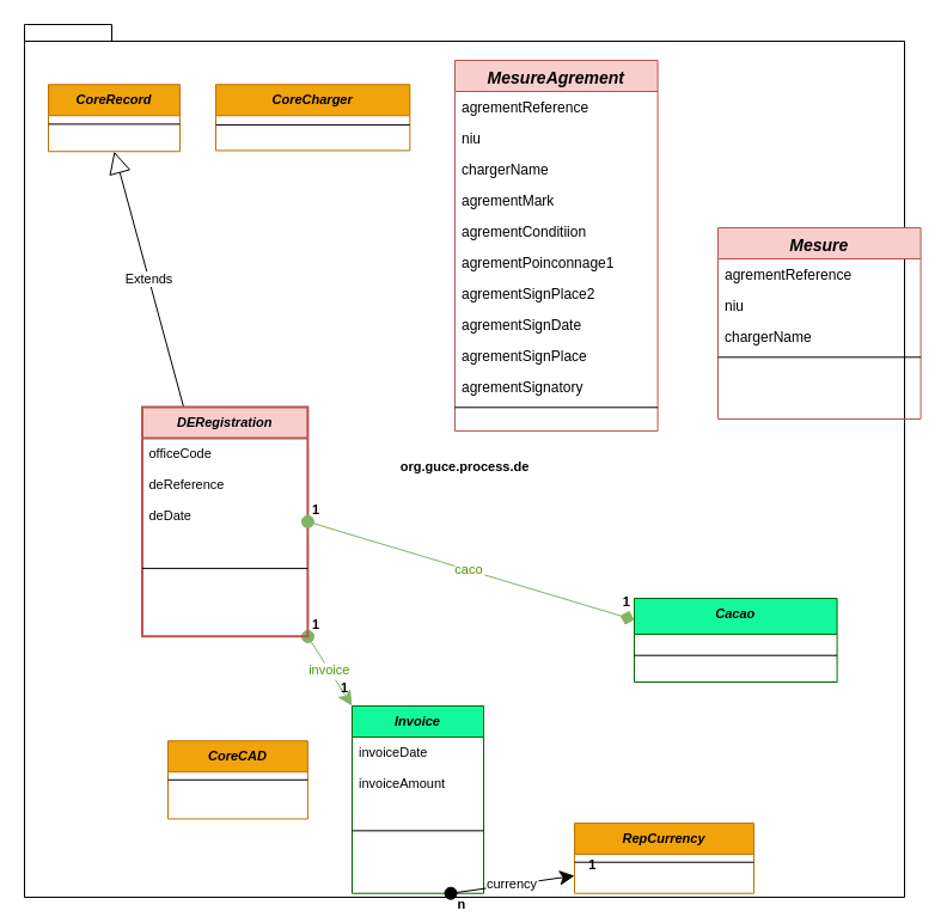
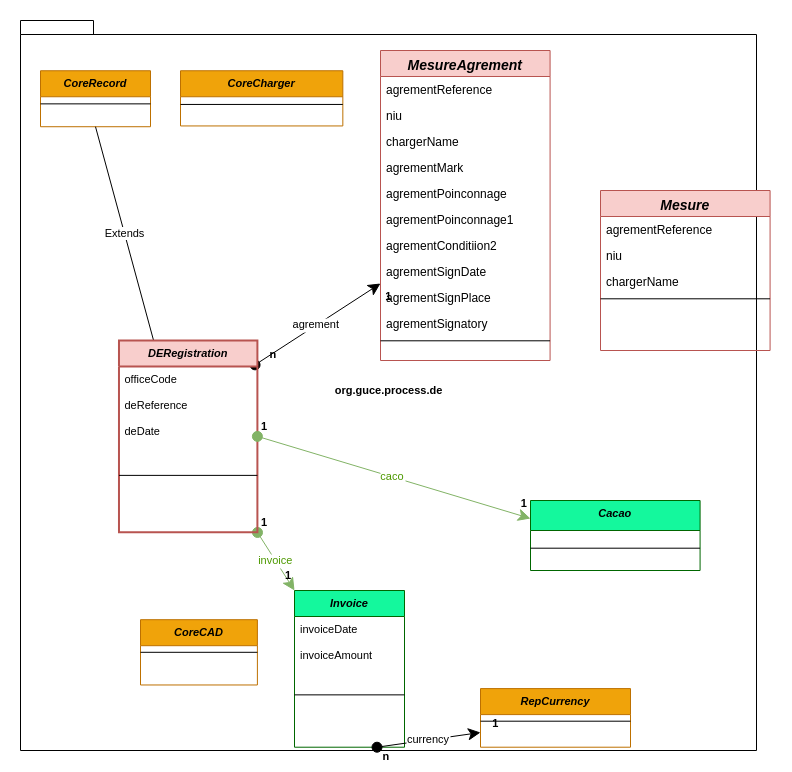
  <mxCell id="0" />
  <mxCell id="1" parent="0" />
  <mxCell id="2" value="org.guce.process.de" style="shape=folder;fontStyle=1;spacingTop=10;tabWidth=40;tabHeight=14;tabPosition=left;html=1;container=1;fillColor=none;labelPosition=center;verticalLabelPosition=middle;align=center;verticalAlign=middle;spacingLeft=0;fontSize=11;" parent="1" vertex="1"><mxGeometry x="20" y="20" width="736" height="730" as="geometry" /></mxCell>
  <mxCell id="3" value="CoreRecord" style="swimlane;fontStyle=3;align=center;verticalAlign=top;childLayout=stackLayout;horizontal=1;startSize=26;horizontalStack=0;resizeParent=1;resizeLast=0;collapsible=1;marginBottom=0;rounded=0;shadow=0;strokeWidth=1;fillColor=#f0a30a;strokeColor=#BD7000;container=1;snapToPoint=1;fixDash=1;dropTarget=1;expand=1;treeMoving=1;fontSize=11;fontColor=#000000;" parent="2" vertex="1"><mxGeometry x="20" y="50.255" width="110" height="55.973" as="geometry"><mxRectangle x="230" y="140" width="160" height="26" as="alternateBounds" /></mxGeometry></mxCell>
  <mxCell id="4" value="" style="line;strokeWidth=1;fillColor=none;align=left;verticalAlign=middle;spacingTop=-1;spacingLeft=3;spacingRight=3;rotatable=0;labelPosition=right;points=[];portConstraint=eastwest;fontSize=11;" parent="3" vertex="1"><mxGeometry y="26" width="110" height="14.226" as="geometry" /></mxCell>
- <mxCell id="5" value="Extends" style="endArrow=block;endSize=16;endFill=0;html=1;sourcePerimeterSpacing=-4;strokeWidth=1;fontSize=11;align=center;snapToPoint=1;fixDash=1;entryX=0.5;entryY=1;entryDx=0;entryDy=0;exitX=0.25;exitY=0;exitDx=0;exitDy=0;" parent="2" source="33" target="3" edge="1"><mxGeometry width="160" relative="1" as="geometry"><mxPoint x="125.733" y="284.526" as="sourcePoint" /><mxPoint x="289.289" y="284.526" as="targetPoint" /></mxGeometry></mxCell>
+ <mxCell id="5" value="Extends" style="endArrow=none;endSize=16;endFill=0;html=1;sourcePerimeterSpacing=-4;strokeWidth=1;fontSize=11;align=center;snapToPoint=1;fixDash=1;entryX=0.5;entryY=1;entryDx=0;entryDy=0;exitX=0.25;exitY=0;exitDx=0;exitDy=0;" parent="2" source="33" target="3" edge="1"><mxGeometry width="160" relative="1" as="geometry"><mxPoint x="125.733" y="284.526" as="sourcePoint" /><mxPoint x="289.289" y="284.526" as="targetPoint" /></mxGeometry></mxCell>
  <mxCell id="6" value="Invoice" style="swimlane;fontStyle=3;align=center;verticalAlign=top;childLayout=stackLayout;horizontal=1;startSize=26;horizontalStack=0;resizeParent=1;resizeLast=0;collapsible=1;marginBottom=0;rounded=0;shadow=0;strokeWidth=1;container=1;snapToPoint=1;fixDash=1;dropTarget=1;expand=1;treeMoving=1;fillColor=#14F89D;strokeColor=#006600;fontSize=11;" parent="2" vertex="1"><mxGeometry x="274" y="570.004" width="110" height="156.705" as="geometry"><mxRectangle x="230" y="140" width="160" height="26" as="alternateBounds" /></mxGeometry></mxCell>
  <mxCell id="7" value="invoiceDate" style="text;strokeColor=none;fillColor=none;align=left;verticalAlign=top;spacingLeft=4;spacingRight=4;overflow=hidden;rotatable=0;points=[[0,0.5],[1,0.5]];portConstraint=eastwest;connectable=0;allowArrows=0;autosize=0;resizable=0;fontSize=11;" parent="6" vertex="1"><mxGeometry y="26" width="110" height="26" as="geometry" /></mxCell>
  <mxCell id="8" value="invoiceAmount" style="text;strokeColor=none;fillColor=none;align=left;verticalAlign=top;spacingLeft=4;spacingRight=4;overflow=hidden;rotatable=0;points=[[0,0.5],[1,0.5]];portConstraint=eastwest;allowArrows=0;resizable=0;connectable=0;fontSize=11;" parent="6" vertex="1"><mxGeometry y="52" width="110" height="34.667" as="geometry" /></mxCell>
  <mxCell id="9" value="" style="line;strokeWidth=1;fillColor=none;align=left;verticalAlign=middle;spacingTop=-1;spacingLeft=3;spacingRight=3;rotatable=0;labelPosition=right;points=[];portConstraint=eastwest;fontSize=11;" parent="6" vertex="1"><mxGeometry y="86.667" width="110" height="35.372" as="geometry" /></mxCell>
  <mxCell id="10" value="invoice" style="endArrow=classic;shadow=0;strokeWidth=1;rounded=0;endFill=1;elbow=vertical;endSize=10;startSize=10;sourcePerimeterSpacing=0;startArrow=oval;startFill=1;align=center;snapToPoint=1;targetPerimeterSpacing=0;fontSize=11;spacingRight=0;spacingBottom=2;spacing=0;fixDash=1;fontColor=#4D9900;fillColor=#d5e8d4;strokeColor=#82B366;" parent="2" source="33" target="6" edge="1"><mxGeometry x="-0.012" relative="1" as="geometry"><mxPoint x="136.745" y="459.411" as="sourcePoint" /><mxPoint x="416" y="142.703" as="targetPoint" /><mxPoint as="offset" /><Array as="points" /></mxGeometry></mxCell>
  <mxCell id="11" value="1" style="resizable=0;align=left;verticalAlign=bottom;labelBackgroundColor=none;fontSize=11;fontStyle=1;spacing=4;" parent="10" connectable="0" vertex="1"><mxGeometry x="-1" relative="1" as="geometry"><mxPoint as="offset" /></mxGeometry></mxCell>
  <mxCell id="12" value="1" style="resizable=0;align=right;verticalAlign=bottom;labelBackgroundColor=none;fontSize=11;fontStyle=1;spacing=4;" parent="10" connectable="0" vertex="1"><mxGeometry x="1" relative="1" as="geometry"><mxPoint y="-5" as="offset" /></mxGeometry></mxCell>
  <mxCell id="13" value="RepCurrency" style="swimlane;fontStyle=3;align=center;verticalAlign=top;childLayout=stackLayout;horizontal=1;startSize=26;horizontalStack=0;resizeParent=1;resizeLast=0;collapsible=1;marginBottom=0;rounded=0;shadow=0;strokeWidth=1;fillColor=#f0a30a;strokeColor=#BD7000;container=1;snapToPoint=1;fixDash=1;dropTarget=1;expand=1;treeMoving=1;fontSize=11;fontColor=#000000;" parent="2" vertex="1"><mxGeometry x="460" y="668.099" width="150" height="58.61" as="geometry"><mxRectangle x="230" y="140" width="160" height="26" as="alternateBounds" /></mxGeometry></mxCell>
  <mxCell id="14" value="" style="line;strokeWidth=1;fillColor=none;align=left;verticalAlign=middle;spacingTop=-1;spacingLeft=3;spacingRight=3;rotatable=0;labelPosition=right;points=[];portConstraint=eastwest;fontSize=11;" parent="13" vertex="1"><mxGeometry y="26" width="150" height="13.21" as="geometry" /></mxCell>
  <mxCell id="15" value="currency" style="endArrow=classic;shadow=0;strokeWidth=1;rounded=0;endFill=1;elbow=vertical;endSize=10;startSize=10;sourcePerimeterSpacing=0;startArrow=oval;startFill=1;align=center;snapToPoint=1;targetPerimeterSpacing=0;fontSize=11;spacingRight=0;spacingBottom=2;spacing=0;fixDash=1;exitX=0.75;exitY=1;exitDx=0;exitDy=0;" parent="2" source="6" target="13" edge="1"><mxGeometry x="-0.012" relative="1" as="geometry"><mxPoint x="173.641" y="660.781" as="sourcePoint" /><mxPoint x="410.424" y="660.506" as="targetPoint" /><mxPoint as="offset" /><Array as="points" /></mxGeometry></mxCell>
  <mxCell id="16" value="n" style="resizable=0;align=left;verticalAlign=bottom;labelBackgroundColor=none;fontSize=11;fontStyle=1;spacing=4;" parent="15" connectable="0" vertex="1"><mxGeometry x="-1" relative="1" as="geometry"><mxPoint x="2" y="19" as="offset" /></mxGeometry></mxCell>
  <mxCell id="17" value="1" style="resizable=0;align=right;verticalAlign=bottom;labelBackgroundColor=none;fontSize=11;fontStyle=1;spacing=4;" parent="15" connectable="0" vertex="1"><mxGeometry x="1" relative="1" as="geometry"><mxPoint x="21" y="1" as="offset" /></mxGeometry></mxCell>
  <mxCell id="18" value="MesureAgrement" style="swimlane;fontStyle=3;align=center;verticalAlign=top;childLayout=stackLayout;horizontal=1;startSize=26;horizontalStack=0;resizeParent=1;resizeLast=0;collapsible=1;marginBottom=0;rounded=0;shadow=0;strokeWidth=1;fillColor=#f8cecc;strokeColor=#b85450;container=1;snapToPoint=1;fixDash=1;dropTarget=1;expand=1;treeMoving=1;fontSize=14;" parent="2" vertex="1"><mxGeometry x="360" y="30" width="169.59" height="310" as="geometry"><mxRectangle x="230" y="140" width="160" height="26" as="alternateBounds" /></mxGeometry></mxCell>
  <mxCell id="19" value="agrementReference" style="text;strokeColor=none;fillColor=none;align=left;verticalAlign=top;spacingLeft=4;spacingRight=4;overflow=hidden;rotatable=0;points=[[0,0.5],[1,0.5]];portConstraint=eastwest;connectable=0;allowArrows=0;autosize=0;resizable=0;" parent="18" vertex="1"><mxGeometry y="26" width="169.59" height="26" as="geometry" /></mxCell>
  <mxCell id="20" value="niu" style="text;strokeColor=none;fillColor=none;align=left;verticalAlign=top;spacingLeft=4;spacingRight=4;overflow=hidden;rotatable=0;points=[[0,0.5],[1,0.5]];portConstraint=eastwest;connectable=0;allowArrows=0;autosize=0;resizable=0;" parent="18" vertex="1"><mxGeometry y="52" width="169.59" height="26" as="geometry" /></mxCell>
  <mxCell id="21" value="chargerName" style="text;strokeColor=none;fillColor=none;align=left;verticalAlign=top;spacingLeft=4;spacingRight=4;overflow=hidden;rotatable=0;points=[[0,0.5],[1,0.5]];portConstraint=eastwest;connectable=0;allowArrows=0;autosize=0;resizable=0;" parent="18" vertex="1"><mxGeometry y="78" width="169.59" height="26" as="geometry" /></mxCell>
  <mxCell id="22" value="agrementMark" style="text;strokeColor=none;fillColor=none;align=left;verticalAlign=top;spacingLeft=4;spacingRight=4;overflow=hidden;rotatable=0;points=[[0,0.5],[1,0.5]];portConstraint=eastwest;connectable=0;allowArrows=0;autosize=0;resizable=0;" parent="18" vertex="1"><mxGeometry y="104" width="169.59" height="26" as="geometry" /></mxCell>
- <mxCell id="23" value="agrementConditiion" style="text;strokeColor=none;fillColor=none;align=left;verticalAlign=top;spacingLeft=4;spacingRight=4;overflow=hidden;rotatable=0;points=[[0,0.5],[1,0.5]];portConstraint=eastwest;connectable=0;allowArrows=0;autosize=0;resizable=0;" parent="18" vertex="1"><mxGeometry y="130" width="169.59" height="26" as="geometry" /></mxCell>
+ <mxCell id="23" value="agrementPoinconnage" style="text;strokeColor=none;fillColor=none;align=left;verticalAlign=top;spacingLeft=4;spacingRight=4;overflow=hidden;rotatable=0;points=[[0,0.5],[1,0.5]];portConstraint=eastwest;connectable=0;allowArrows=0;autosize=0;resizable=0;" parent="18" vertex="1"><mxGeometry y="130" width="169.59" height="26" as="geometry" /></mxCell>
  <mxCell id="24" value="agrementPoinconnage1" style="text;strokeColor=none;fillColor=none;align=left;verticalAlign=top;spacingLeft=4;spacingRight=4;overflow=hidden;rotatable=0;points=[[0,0.5],[1,0.5]];portConstraint=eastwest;connectable=0;allowArrows=0;autosize=0;resizable=0;" parent="18" vertex="1"><mxGeometry y="156" width="169.59" height="26" as="geometry" /></mxCell>
- <mxCell id="25" value="agrementSignPlace2" style="text;strokeColor=none;fillColor=none;align=left;verticalAlign=top;spacingLeft=4;spacingRight=4;overflow=hidden;rotatable=0;points=[[0,0.5],[1,0.5]];portConstraint=eastwest;connectable=0;allowArrows=0;autosize=0;resizable=0;" parent="18" vertex="1"><mxGeometry y="182" width="169.59" height="26" as="geometry" /></mxCell>
+ <mxCell id="25" value="agrementConditiion2" style="text;strokeColor=none;fillColor=none;align=left;verticalAlign=top;spacingLeft=4;spacingRight=4;overflow=hidden;rotatable=0;points=[[0,0.5],[1,0.5]];portConstraint=eastwest;connectable=0;allowArrows=0;autosize=0;resizable=0;" parent="18" vertex="1"><mxGeometry y="182" width="169.59" height="26" as="geometry" /></mxCell>
  <mxCell id="26" value="agrementSignDate" style="text;strokeColor=none;fillColor=none;align=left;verticalAlign=top;spacingLeft=4;spacingRight=4;overflow=hidden;rotatable=0;points=[[0,0.5],[1,0.5]];portConstraint=eastwest;connectable=0;allowArrows=0;autosize=0;resizable=0;" parent="18" vertex="1"><mxGeometry y="208" width="169.59" height="26" as="geometry" /></mxCell>
  <mxCell id="27" value="agrementSignPlace" style="text;strokeColor=none;fillColor=none;align=left;verticalAlign=top;spacingLeft=4;spacingRight=4;overflow=hidden;rotatable=0;points=[[0,0.5],[1,0.5]];portConstraint=eastwest;connectable=0;allowArrows=0;autosize=0;resizable=0;" parent="18" vertex="1"><mxGeometry y="234" width="169.59" height="26" as="geometry" /></mxCell>
  <mxCell id="28" value="agrementSignatory" style="text;strokeColor=none;fillColor=none;align=left;verticalAlign=top;spacingLeft=4;spacingRight=4;overflow=hidden;rotatable=0;points=[[0,0.5],[1,0.5]];portConstraint=eastwest;connectable=0;allowArrows=0;autosize=0;resizable=0;" parent="18" vertex="1"><mxGeometry y="260" width="169.59" height="26" as="geometry" /></mxCell>
  <mxCell id="29" value="" style="line;strokeWidth=1;fillColor=none;align=left;verticalAlign=middle;spacingTop=-1;spacingLeft=3;spacingRight=3;rotatable=0;labelPosition=right;points=[];portConstraint=eastwest;" parent="18" vertex="1"><mxGeometry y="286" width="169.59" height="8.609" as="geometry" /></mxCell>
+ <mxCell id="30" value="agrement" style="endArrow=classic;shadow=0;strokeWidth=1;rounded=0;endFill=1;elbow=vertical;endSize=10;startSize=10;sourcePerimeterSpacing=0;startArrow=oval;startFill=1;align=center;snapToPoint=1;targetPerimeterSpacing=0;fontSize=11;spacingRight=0;spacingBottom=2;spacing=0;fixDash=1;exitX=0.983;exitY=0.127;exitDx=0;exitDy=0;exitPerimeter=0;" parent="2" source="33" target="18" edge="1"><mxGeometry x="-0.02" relative="1" as="geometry"><mxPoint x="184" y="371" as="sourcePoint" /><mxPoint x="400" y="170" as="targetPoint" /><mxPoint as="offset" /><Array as="points" /></mxGeometry></mxCell>
+ <mxCell id="31" value="n" style="resizable=0;align=left;verticalAlign=bottom;labelBackgroundColor=none;fontSize=11;fontStyle=1;spacing=4;" parent="30" connectable="0" vertex="1"><mxGeometry x="-1" relative="1" as="geometry"><mxPoint x="11" as="offset" /></mxGeometry></mxCell>
+ <mxCell id="32" value="1" style="resizable=0;align=right;verticalAlign=bottom;labelBackgroundColor=none;fontSize=11;fontStyle=1;spacing=4;" parent="30" connectable="0" vertex="1"><mxGeometry x="1" relative="1" as="geometry"><mxPoint x="14" y="23" as="offset" /></mxGeometry></mxCell>
  <mxCell id="33" value="DERegistration" style="swimlane;fontStyle=3;align=center;verticalAlign=top;childLayout=stackLayout;horizontal=1;startSize=26;horizontalStack=0;resizeParent=1;resizeLast=0;collapsible=1;marginBottom=0;rounded=0;shadow=0;strokeWidth=2;fillColor=#f8cecc;strokeColor=#b85450;container=1;snapToPoint=1;fixDash=1;dropTarget=1;expand=1;treeMoving=1;fontSize=11;perimeterSpacing=0;swimlaneLine=1;sketch=0;" parent="2" vertex="1"><mxGeometry x="98.48" y="320" width="138.42" height="191.77" as="geometry"><mxRectangle x="65.996" y="230.005" width="160" height="26" as="alternateBounds" /></mxGeometry></mxCell>
  <mxCell id="34" value="officeCode" style="text;strokeColor=none;fillColor=none;align=left;verticalAlign=top;spacingLeft=4;spacingRight=4;overflow=hidden;rotatable=0;points=[[0,0.5],[1,0.5]];portConstraint=eastwest;connectable=0;allowArrows=0;autosize=0;resizable=0;shadow=0;sketch=0;fontSize=11;" parent="33" vertex="1"><mxGeometry y="26" width="138.42" height="26" as="geometry" /></mxCell>
  <mxCell id="35" value="deReference" style="text;strokeColor=none;fillColor=none;align=left;verticalAlign=top;spacingLeft=4;spacingRight=4;overflow=hidden;rotatable=0;points=[[0,0.5],[1,0.5]];portConstraint=eastwest;connectable=0;allowArrows=0;autosize=0;resizable=0;shadow=0;sketch=0;fontSize=11;" parent="33" vertex="1"><mxGeometry y="52" width="138.42" height="26" as="geometry" /></mxCell>
  <mxCell id="36" value="deDate" style="text;strokeColor=none;fillColor=none;align=left;verticalAlign=top;spacingLeft=4;spacingRight=4;overflow=hidden;rotatable=0;points=[[0,0.5],[1,0.5]];portConstraint=eastwest;connectable=0;allowArrows=0;autosize=0;resizable=0;shadow=0;sketch=0;fontSize=11;" parent="33" vertex="1"><mxGeometry y="78" width="138.42" height="26" as="geometry" /></mxCell>
  <mxCell id="37" value="" style="line;strokeWidth=1;fillColor=none;align=left;verticalAlign=middle;spacingTop=-1;spacingLeft=3;spacingRight=3;rotatable=0;labelPosition=right;points=[];portConstraint=eastwest;fontSize=11;" parent="33" vertex="1"><mxGeometry y="104" width="138.42" height="61.77" as="geometry" /></mxCell>
  <mxCell id="38" value="CoreCharger" style="swimlane;fontStyle=3;align=center;verticalAlign=top;childLayout=stackLayout;horizontal=1;startSize=26;horizontalStack=0;resizeParent=1;resizeLast=0;collapsible=1;marginBottom=0;rounded=0;shadow=0;strokeWidth=1;fillColor=#f0a30a;strokeColor=#BD7000;container=1;snapToPoint=1;fixDash=1;dropTarget=1;expand=1;treeMoving=1;fontSize=11;fontColor=#000000;" parent="2" vertex="1"><mxGeometry x="159.997" y="50.257" width="162.346" height="55.195" as="geometry"><mxRectangle x="230" y="140" width="160" height="26" as="alternateBounds" /></mxGeometry></mxCell>
  <mxCell id="39" value="" style="line;strokeWidth=1;fillColor=none;align=left;verticalAlign=middle;spacingTop=-1;spacingLeft=3;spacingRight=3;rotatable=0;labelPosition=right;points=[];portConstraint=eastwest;fontSize=11;" parent="38" vertex="1"><mxGeometry y="26" width="162.346" height="15.382" as="geometry" /></mxCell>
  <mxCell id="40" value="CoreCAD" style="swimlane;fontStyle=3;align=center;verticalAlign=top;childLayout=stackLayout;horizontal=1;startSize=26;horizontalStack=0;resizeParent=1;resizeLast=0;collapsible=1;marginBottom=0;rounded=0;shadow=0;strokeWidth=1;fillColor=#f0a30a;strokeColor=#BD7000;container=1;snapToPoint=1;fixDash=1;dropTarget=1;expand=1;treeMoving=1;fontSize=11;fontColor=#000000;" parent="2" vertex="1"><mxGeometry x="120.0" y="599.192" width="116.9" height="65.288" as="geometry"><mxRectangle x="230" y="140" width="160" height="26" as="alternateBounds" /></mxGeometry></mxCell>
  <mxCell id="41" value="" style="line;strokeWidth=1;fillColor=none;align=left;verticalAlign=middle;spacingTop=-1;spacingLeft=3;spacingRight=3;rotatable=0;labelPosition=right;points=[];portConstraint=eastwest;fontSize=11;" parent="40" vertex="1"><mxGeometry y="26" width="116.9" height="13.21" as="geometry" /></mxCell>
- <mxCell id="42" value="caco" style="endArrow=diamond;shadow=0;strokeWidth=1;rounded=0;endFill=1;elbow=vertical;endSize=10;startSize=10;sourcePerimeterSpacing=0;startArrow=oval;startFill=1;align=center;snapToPoint=1;targetPerimeterSpacing=0;fontSize=11;spacingRight=0;spacingBottom=2;spacing=0;fixDash=1;fontColor=#4D9900;fillColor=#d5e8d4;strokeColor=#82B366;exitX=1;exitY=0.5;exitDx=0;exitDy=0;" edge="1" parent="2" source="33" target="50"><mxGeometry x="-0.012" relative="1" as="geometry"><mxPoint x="260" y="370" as="sourcePoint" /><mxPoint x="383" y="427" as="targetPoint" /><mxPoint as="offset" /><Array as="points" /></mxGeometry></mxCell>
+ <mxCell id="42" value="caco" style="endArrow=classic;shadow=0;strokeWidth=1;rounded=0;endFill=1;elbow=vertical;endSize=10;startSize=10;sourcePerimeterSpacing=0;startArrow=oval;startFill=1;align=center;snapToPoint=1;targetPerimeterSpacing=0;fontSize=11;spacingRight=0;spacingBottom=2;spacing=0;fixDash=1;fontColor=#4D9900;fillColor=#d5e8d4;strokeColor=#82B366;exitX=1;exitY=0.5;exitDx=0;exitDy=0;" edge="1" parent="2" source="33" target="50"><mxGeometry x="-0.012" relative="1" as="geometry"><mxPoint x="260" y="370" as="sourcePoint" /><mxPoint x="383" y="427" as="targetPoint" /><mxPoint as="offset" /><Array as="points" /></mxGeometry></mxCell>
  <mxCell id="43" value="1" style="resizable=0;align=left;verticalAlign=bottom;labelBackgroundColor=none;fontSize=11;fontStyle=1;spacing=4;" connectable="0" vertex="1" parent="42"><mxGeometry x="-1" relative="1" as="geometry"><mxPoint as="offset" /></mxGeometry></mxCell>
  <mxCell id="44" value="1" style="resizable=0;align=right;verticalAlign=bottom;labelBackgroundColor=none;fontSize=11;fontStyle=1;spacing=4;" connectable="0" vertex="1" parent="42"><mxGeometry x="1" relative="1" as="geometry"><mxPoint y="-5" as="offset" /></mxGeometry></mxCell>
  <mxCell id="45" value="Mesure" style="swimlane;fontStyle=3;align=center;verticalAlign=top;childLayout=stackLayout;horizontal=1;startSize=26;horizontalStack=0;resizeParent=1;resizeLast=0;collapsible=1;marginBottom=0;rounded=0;shadow=0;strokeWidth=1;fillColor=#f8cecc;strokeColor=#b85450;container=1;snapToPoint=1;fixDash=1;dropTarget=1;expand=1;treeMoving=1;fontSize=14;" vertex="1" parent="2"><mxGeometry x="580" y="170" width="169.59" height="160" as="geometry"><mxRectangle x="230" y="140" width="160" height="26" as="alternateBounds" /></mxGeometry></mxCell>
  <mxCell id="46" value="agrementReference" style="text;strokeColor=none;fillColor=none;align=left;verticalAlign=top;spacingLeft=4;spacingRight=4;overflow=hidden;rotatable=0;points=[[0,0.5],[1,0.5]];portConstraint=eastwest;connectable=0;allowArrows=0;autosize=0;resizable=0;" vertex="1" parent="45"><mxGeometry y="26" width="169.59" height="26" as="geometry" /></mxCell>
  <mxCell id="47" value="niu" style="text;strokeColor=none;fillColor=none;align=left;verticalAlign=top;spacingLeft=4;spacingRight=4;overflow=hidden;rotatable=0;points=[[0,0.5],[1,0.5]];portConstraint=eastwest;connectable=0;allowArrows=0;autosize=0;resizable=0;" vertex="1" parent="45"><mxGeometry y="52" width="169.59" height="26" as="geometry" /></mxCell>
  <mxCell id="48" value="chargerName" style="text;strokeColor=none;fillColor=none;align=left;verticalAlign=top;spacingLeft=4;spacingRight=4;overflow=hidden;rotatable=0;points=[[0,0.5],[1,0.5]];portConstraint=eastwest;connectable=0;allowArrows=0;autosize=0;resizable=0;" vertex="1" parent="45"><mxGeometry y="78" width="169.59" height="26" as="geometry" /></mxCell>
  <mxCell id="49" value="" style="line;strokeWidth=1;fillColor=none;align=left;verticalAlign=middle;spacingTop=-1;spacingLeft=3;spacingRight=3;rotatable=0;labelPosition=right;points=[];portConstraint=eastwest;" vertex="1" parent="45"><mxGeometry y="104" width="169.59" height="8.609" as="geometry" /></mxCell>
  <mxCell id="50" value="Cacao" style="swimlane;fontStyle=3;align=center;verticalAlign=top;childLayout=stackLayout;horizontal=1;startSize=30;horizontalStack=0;resizeParent=1;resizeLast=0;collapsible=1;marginBottom=0;rounded=0;shadow=0;strokeWidth=1;container=1;snapToPoint=1;fixDash=1;dropTarget=1;expand=1;treeMoving=1;fillColor=#14F89D;strokeColor=#006600;fontSize=11;" vertex="1" parent="2"><mxGeometry x="510" y="480" width="169.59" height="70" as="geometry"><mxRectangle x="230" y="140" width="160" height="26" as="alternateBounds" /></mxGeometry></mxCell>
  <mxCell id="51" value="" style="line;strokeWidth=1;fillColor=none;align=left;verticalAlign=middle;spacingTop=-1;spacingLeft=3;spacingRight=3;rotatable=0;labelPosition=right;points=[];portConstraint=eastwest;fontSize=11;" vertex="1" parent="50"><mxGeometry y="30" width="169.59" height="35.372" as="geometry" /></mxCell>
